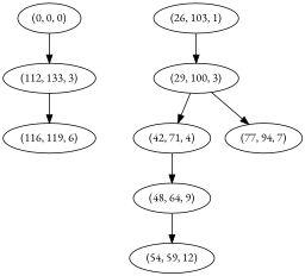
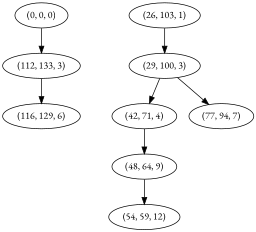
  digraph {
    fontname="EB Garamond"
    node [fontname="EB Garamond"]
    edge [fontname="EB Garamond"]
    "(0, 0, 0)"
    "(112, 133, 3)"
    "(26, 103, 1)"
    "(29, 100, 3)"
-   "(116, 129, 6)" [label="(116, 119, 6)"]
+   "(116, 129, 6)"
    "(42, 71, 4)"
    "(77, 94, 7)"
    n8 [label="(48, 64, 9)"]
    "(54, 59, 12)"
    "(0, 0, 0)" -> "(112, 133, 3)"
    "(112, 133, 3)" -> "(116, 129, 6)"
    "(26, 103, 1)" -> "(29, 100, 3)"
    "(29, 100, 3)" -> "(42, 71, 4)"
    "(29, 100, 3)" -> "(77, 94, 7)"
    "(42, 71, 4)" -> n8
    n8 -> "(54, 59, 12)"
  }
